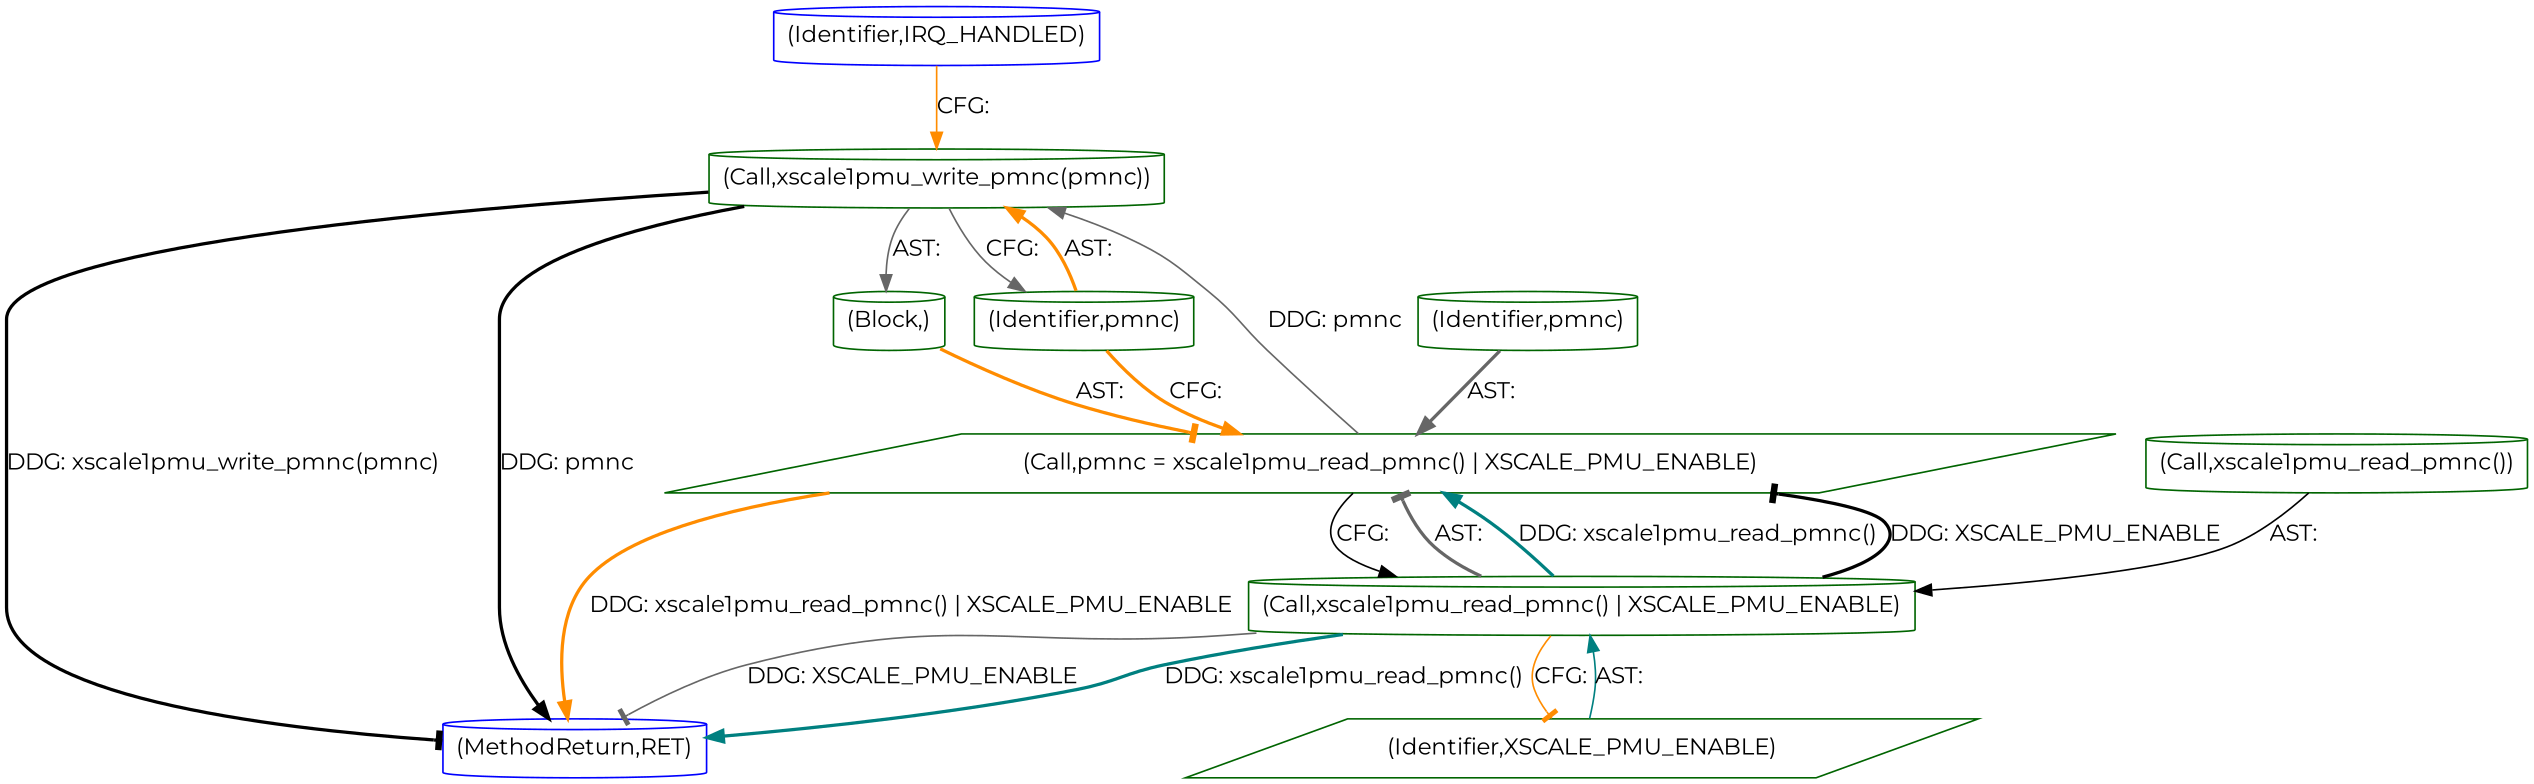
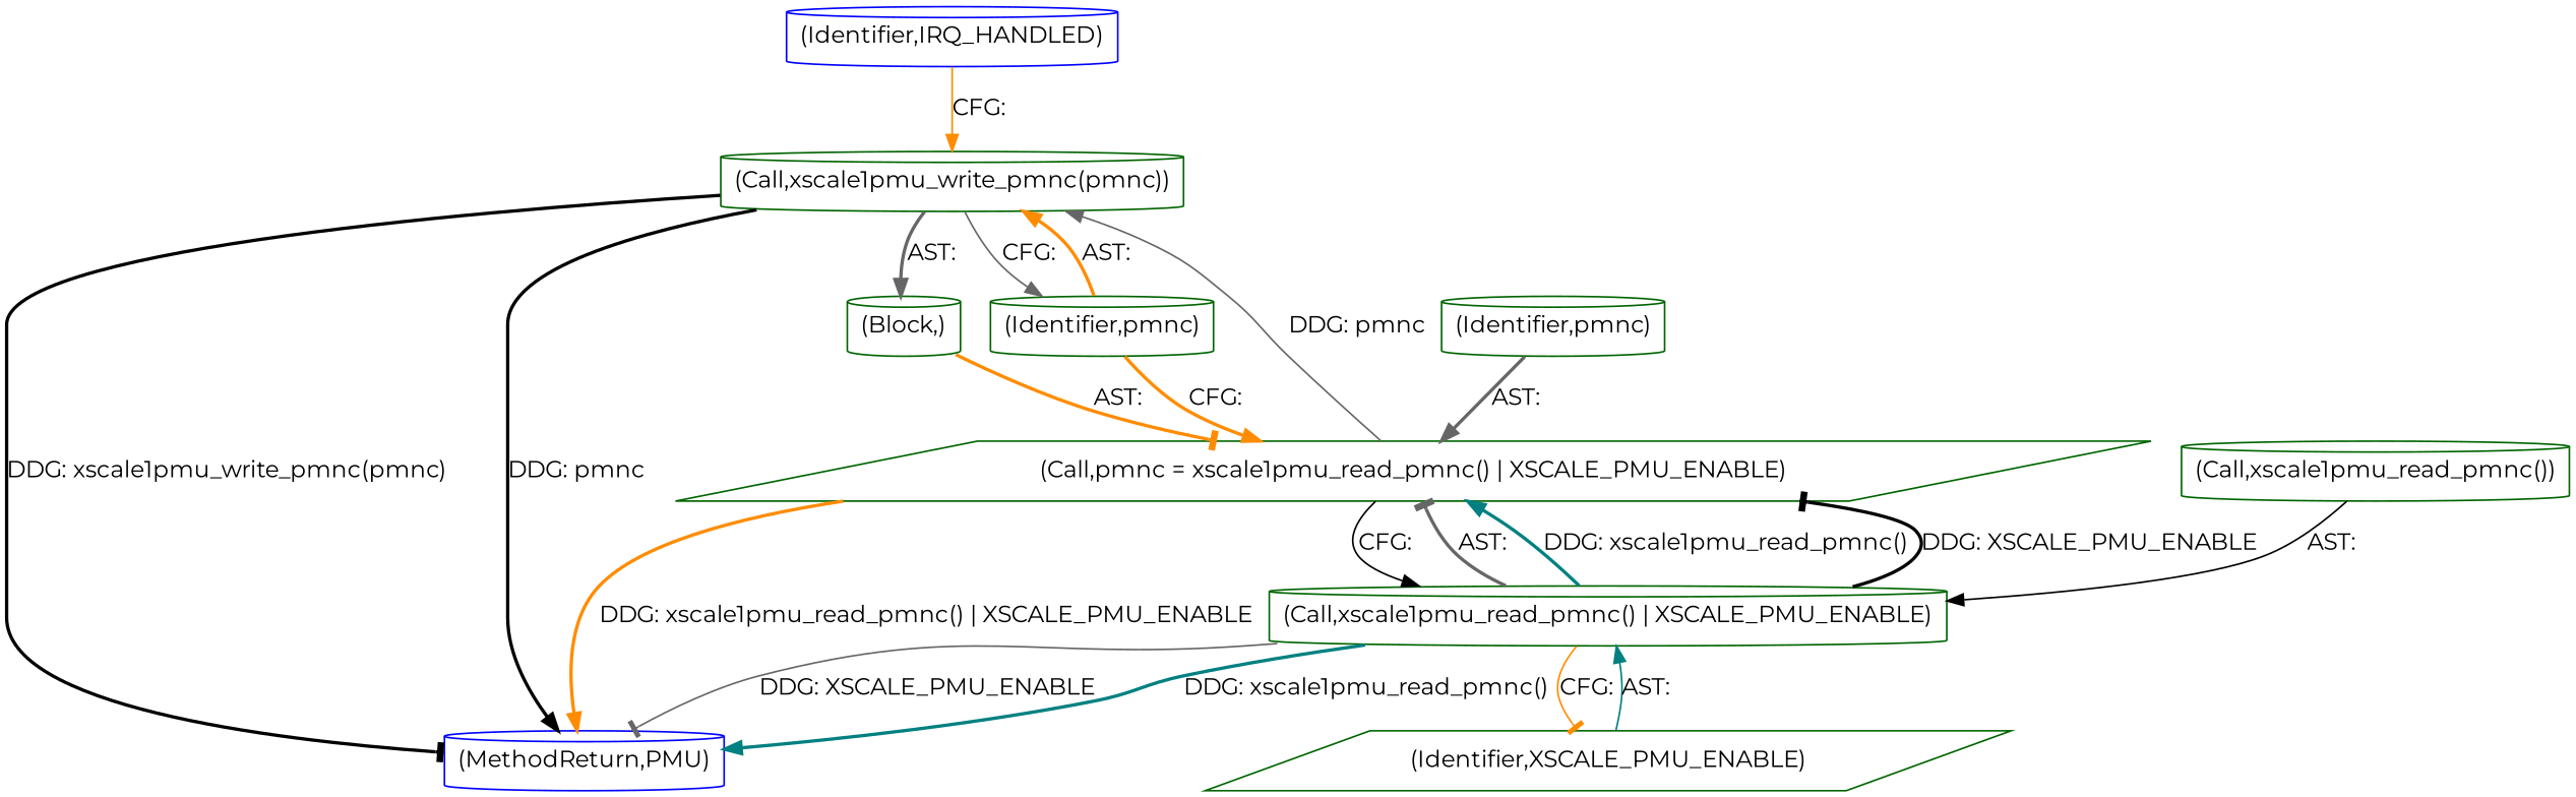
  digraph {
    fontname=Montserrat
    node [color=darkgreen fontname=Montserrat shape=cylinder]
    edge [arrowhead=normal color=gray40 fontname=Montserrat style=bold]
    n1 [label="(Call,xscale1pmu_write_pmnc(pmnc))"]
    n2 [label="(Block,)"]
    n3 [label="(Identifier,pmnc)"]
-   n4 [color=blue label="(MethodReturn,RET)"]
+   n4 [color=blue label="(MethodReturn,PMU)"]
    n5 [label="(Call,pmnc = xscale1pmu_read_pmnc() | XSCALE_PMU_ENABLE)" shape=parallelogram]
    n6 [label="(Call,xscale1pmu_read_pmnc() | XSCALE_PMU_ENABLE)"]
    n7 [label="(Identifier,XSCALE_PMU_ENABLE)" shape=parallelogram]
    n8 [label="(Call,xscale1pmu_read_pmnc())"]
    n9 [label="(Identifier,pmnc)"]
    n10 [color=blue label="(Identifier,IRQ_HANDLED)"]
-   n1 -> n2 [label="AST: " style=solid]
+   n1 -> n2 [label="AST: "]
    n1 -> n3 [label="CFG: " style=solid]
    n1 -> n4 [arrowhead=tee color=black label="DDG: xscale1pmu_write_pmnc(pmnc)"]
    n1 -> n4 [color=black label="DDG: pmnc"]
    n2 -> n5 [arrowhead=tee color=darkorange label="AST: "]
    n3 -> n1 [color=darkorange label="AST: "]
    n3 -> n5 [color=darkorange label="CFG: "]
    n5 -> n1 [label="DDG: pmnc" style=solid]
    n5 -> n4 [color=darkorange label="DDG: xscale1pmu_read_pmnc() | XSCALE_PMU_ENABLE"]
    n5 -> n6 [color=black label="CFG: " style=solid]
    n6 -> n4 [arrowhead=tee label="DDG: XSCALE_PMU_ENABLE" style=solid]
    n6 -> n4 [color=teal label="DDG: xscale1pmu_read_pmnc()"]
    n6 -> n5 [arrowhead=tee label="AST: "]
    n6 -> n5 [color=teal label="DDG: xscale1pmu_read_pmnc()"]
    n6 -> n5 [arrowhead=tee color=black label="DDG: XSCALE_PMU_ENABLE"]
    n6 -> n7 [arrowhead=tee color=darkorange label="CFG: " style=solid]
    n7 -> n6 [color=teal label="AST: " style=solid]
    n8 -> n6 [color=black label="AST: " style=solid]
    n9 -> n5 [label="AST: "]
    n10 -> n1 [color=darkorange label="CFG: " style=solid]
  }
